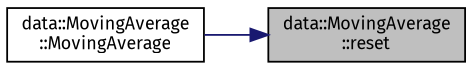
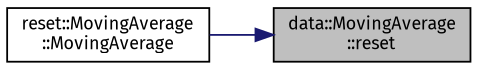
  digraph {
    rankdir=RL
    fontname="Fira Sans"
    node [color=black fontname="Fira Sans" fontsize=10 shape=record style=filled]
    n1 [fillcolor=grey75 fontcolor=black height=0.2 label="data::MovingAverage\l::reset" width=0.4]
-   n2 [fillcolor=white height=0.2 label="data::MovingAverage\l::MovingAverage" width=0.4]
+   n2 [fillcolor=white height=0.2 label="reset::MovingAverage\l::MovingAverage" width=0.4]
    n1 -> n2 [color=midnightblue dir=back fontname="Fira Sans" fontsize=10 labelfontname=Helvetica labelfontsize=10 style=solid]
  }
